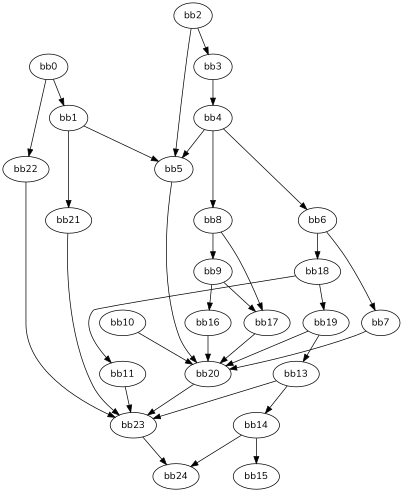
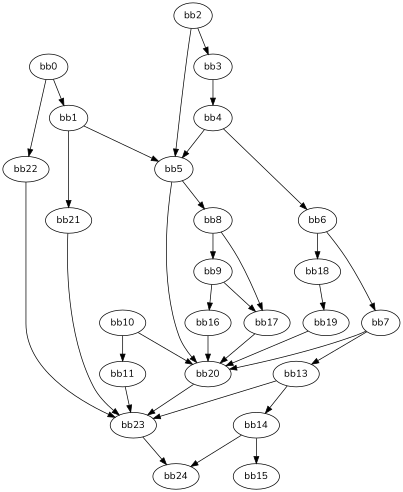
  digraph {
    fontname=Nunito
    node [fontname=Nunito]
    edge [fontname=Nunito]
    n1 [label="bb0\l"]
    n2 [label="bb1\l"]
    n3 [label="bb22\l"]
    n4 [label="bb21\l"]
    n5 [label="bb5\l"]
    n6 [label="bb23\l"]
    n7 [label="bb2\l"]
    n8 [label="bb3\l"]
    n9 [label="bb4\l"]
    n10 [label="bb6\l"]
    n11 [label="bb8\l"]
    n12 [label="bb20\l"]
    n13 [label="bb7\l"]
    n14 [label="bb18\l"]
    n15 [label="bb9\l"]
    n16 [label="bb17\l"]
    n17 [label="bb13\l"]
    n18 [label="bb19\l"]
    n19 [label="bb14\l"]
    n20 [label="bb16\l"]
    n21 [label="bb10\l"]
    n22 [label="bb11\l"]
    n23 [label="bb24\l"]
    n24 [label="bb15\l"]
    n1 -> n2
    n1 -> n3
    n2 -> n4
    n2 -> n5
    n3 -> n6
    n4 -> n6
-   n9 -> n11
+   n5 -> n11
    n5 -> n12
    n6 -> n23
    n7 -> n5
    n7 -> n8
    n8 -> n9
    n9 -> n5
    n9 -> n10
    n10 -> n13
    n10 -> n14
    n11 -> n15
    n11 -> n16
    n12 -> n6
    n13 -> n12
-   n18 -> n17
+   n13 -> n17
    n14 -> n18
    n15 -> n16
    n15 -> n20
    n16 -> n12
    n17 -> n6
    n17 -> n19
    n18 -> n12
    n19 -> n23
    n19 -> n24
    n20 -> n12
    n21 -> n12
-   n14 -> n22
+   n21 -> n22
    n22 -> n6
  }
